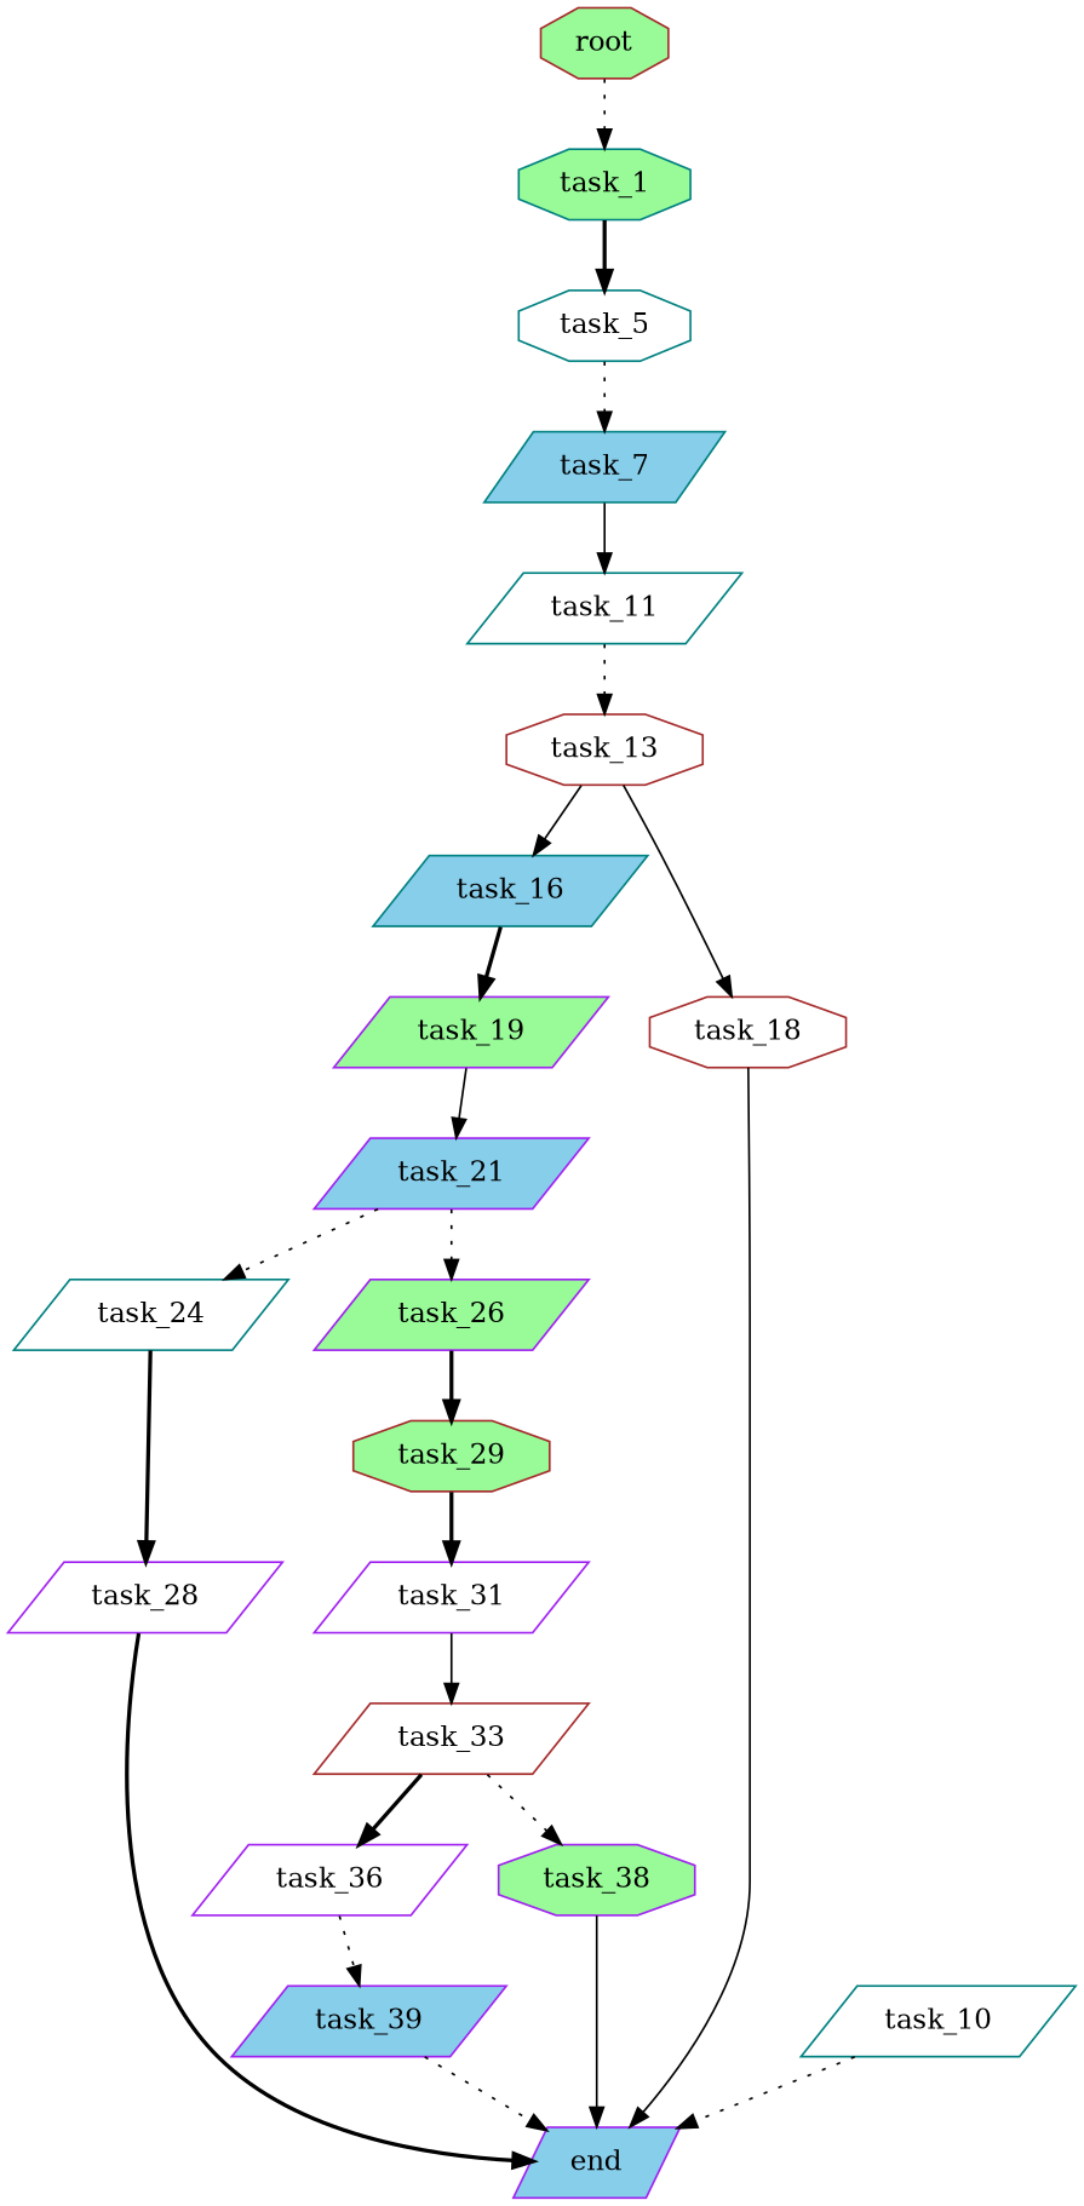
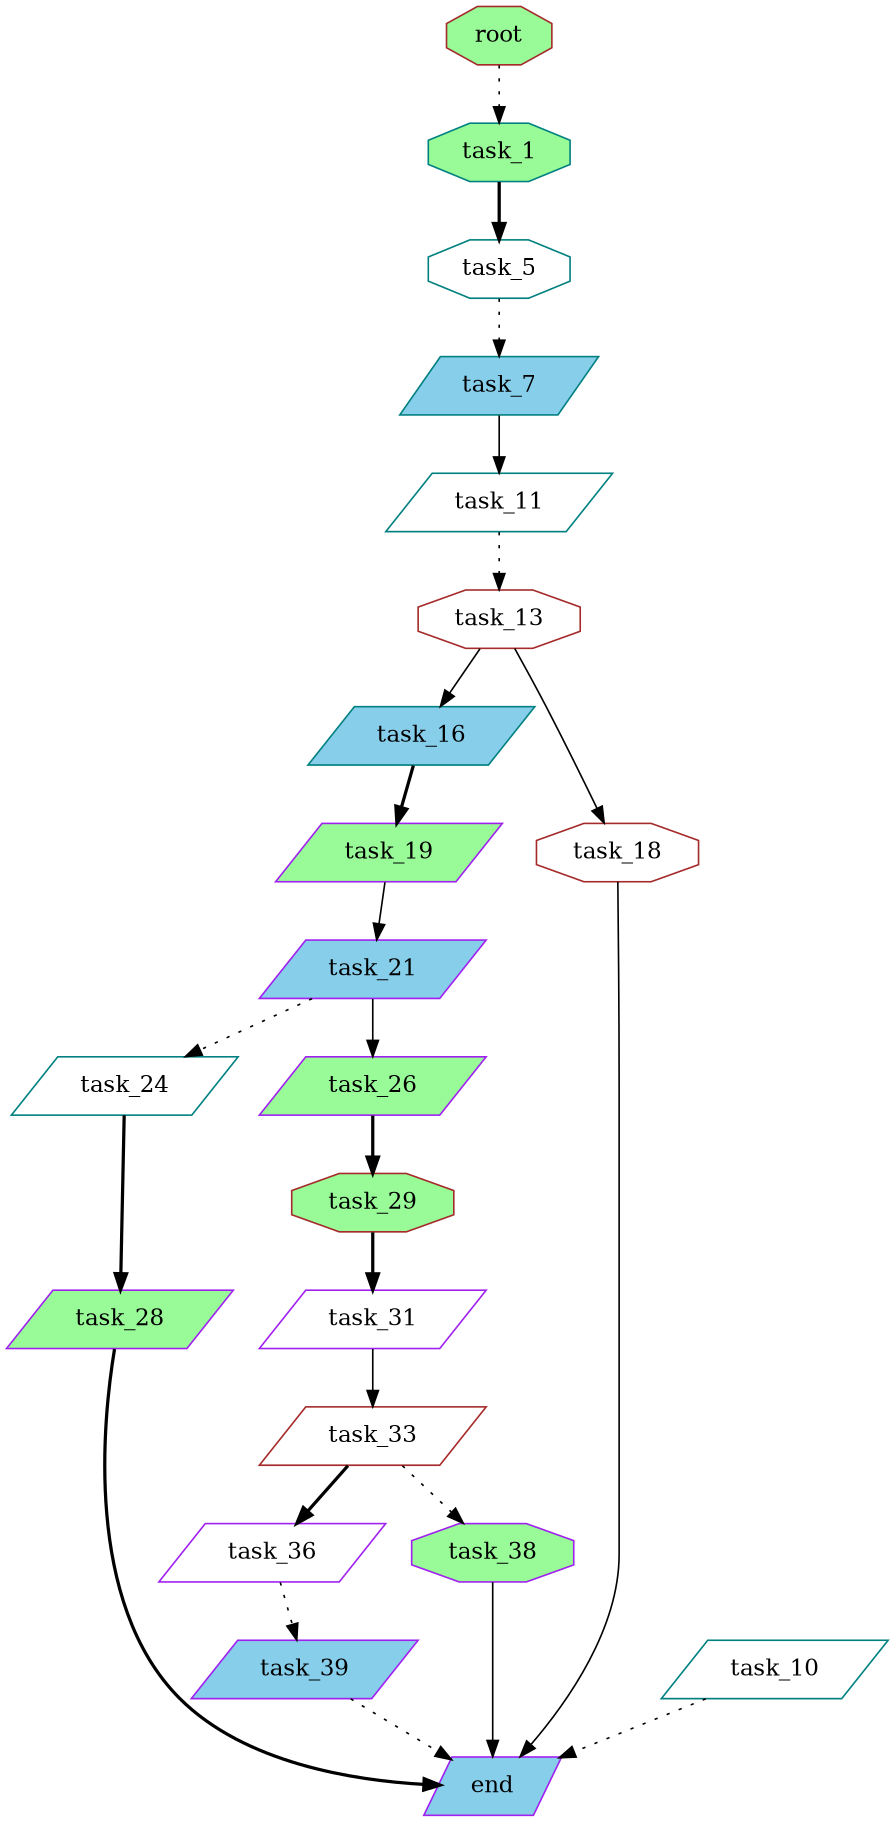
  digraph {
    node [color=purple fillcolor=white shape=parallelogram style=filled]
    edge [style=dotted]
    root [color=brown fillcolor=palegreen shape=octagon]
    task_1 [color=teal fillcolor=palegreen shape=octagon]
    task_5 [color=teal shape=octagon]
    task_7 [color=teal fillcolor=skyblue]
    end [fillcolor=skyblue]
    task_11 [color=teal]
    task_10 [color=teal]
    task_13 [color=brown shape=octagon]
    task_16 [color=teal fillcolor=skyblue]
    task_18 [color=brown shape=octagon]
    task_19 [fillcolor=palegreen]
    task_21 [fillcolor=skyblue]
    task_24 [color=teal]
    task_26 [fillcolor=palegreen]
-   task_28
+   task_28 [fillcolor=palegreen]
    task_29 [color=brown fillcolor=palegreen shape=octagon]
    task_31
    task_33 [color=brown]
    task_36
    task_38 [fillcolor=palegreen shape=octagon]
    task_39 [fillcolor=skyblue]
    root -> task_1
    task_1 -> task_5 [style=bold]
    task_5 -> task_7
    task_7 -> task_11 [style=solid]
    task_11 -> task_13
    task_10 -> end
    task_13 -> task_16 [style=solid]
    task_13 -> task_18 [style=solid]
    task_16 -> task_19 [style=bold]
    task_18 -> end [style=solid]
    task_19 -> task_21 [style=solid]
    task_21 -> task_24
-   task_21 -> task_26
+   task_21 -> task_26 [style=solid]
    task_24 -> task_28 [style=bold]
    task_26 -> task_29 [style=bold]
    task_28 -> end [style=bold]
    task_29 -> task_31 [style=bold]
    task_31 -> task_33 [style=solid]
    task_33 -> task_36 [style=bold]
    task_33 -> task_38
    task_36 -> task_39
    task_38 -> end [style=solid]
    task_39 -> end
  }
